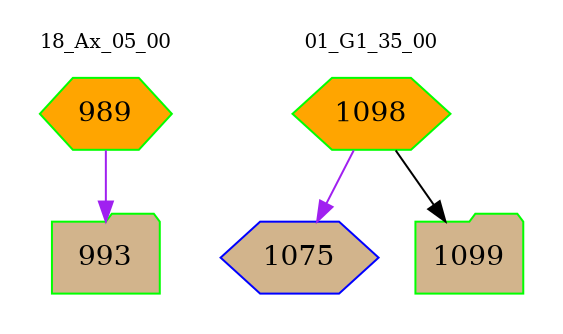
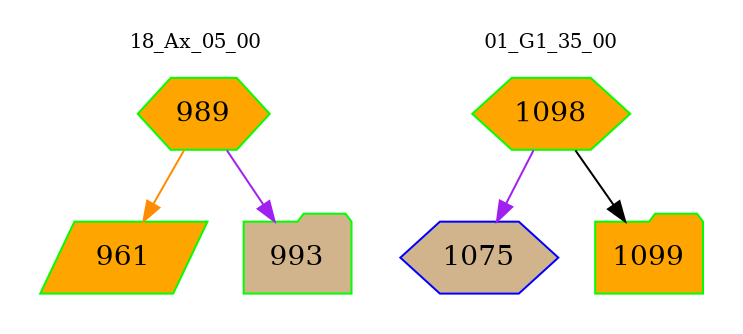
  digraph {
    node [color=green fillcolor=orange shape=hexagon style=filled]
    edge [color=purple]
    n1 [label=989]
+   n2 [label=961 shape=parallelogram]
    n3 [fillcolor=tan label=993 shape=folder]
    n4 [label=1098]
    n5 [color=blue fillcolor=tan label=1075]
-   n6 [fillcolor=tan label=1099 shape=folder]
+   n6 [label=1099 shape=folder]
    subgraph cluster_1 {
      color=white
      fontsize=10
      label="18_Ax_05_00"
      n1
+     n2
      n3
    }
    subgraph cluster_2 {
      color=white
      fontsize=10
      label="01_G1_35_00"
      n4
      n5
      n6
    }
+   n1 -> n2 [color=darkorange]
    n1 -> n3
    n4 -> n5
    n4 -> n6 [color=black]
  }
